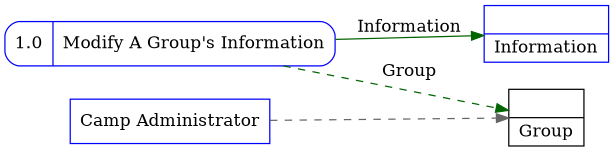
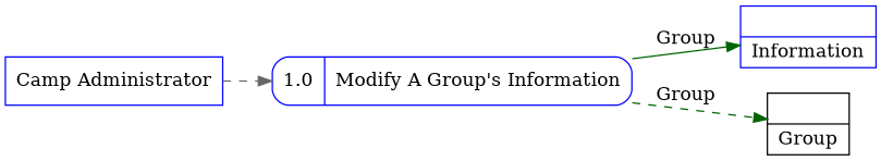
  digraph {
    rankdir=LR
    node [color=blue shape=record]
    edge [color=darkgreen style=dashed]
    n1 [label="<f0>  |<f1> Information "]
    n2 [color=black label="<f0>  |<f1> Group "]
    n3 [label="Camp Administrator" shape=box]
    n4 [label="{<f0> 1.0|<f1> Modify A Group's Information }" shape=Mrecord]
-   n3 -> n2 [color=gray40]
-   n4 -> n1 [label=Information style=solid]
+   n3 -> n4 [color=gray40]
+   n4 -> n1 [label=Group style=solid]
    n4 -> n2 [label=Group]
  }
